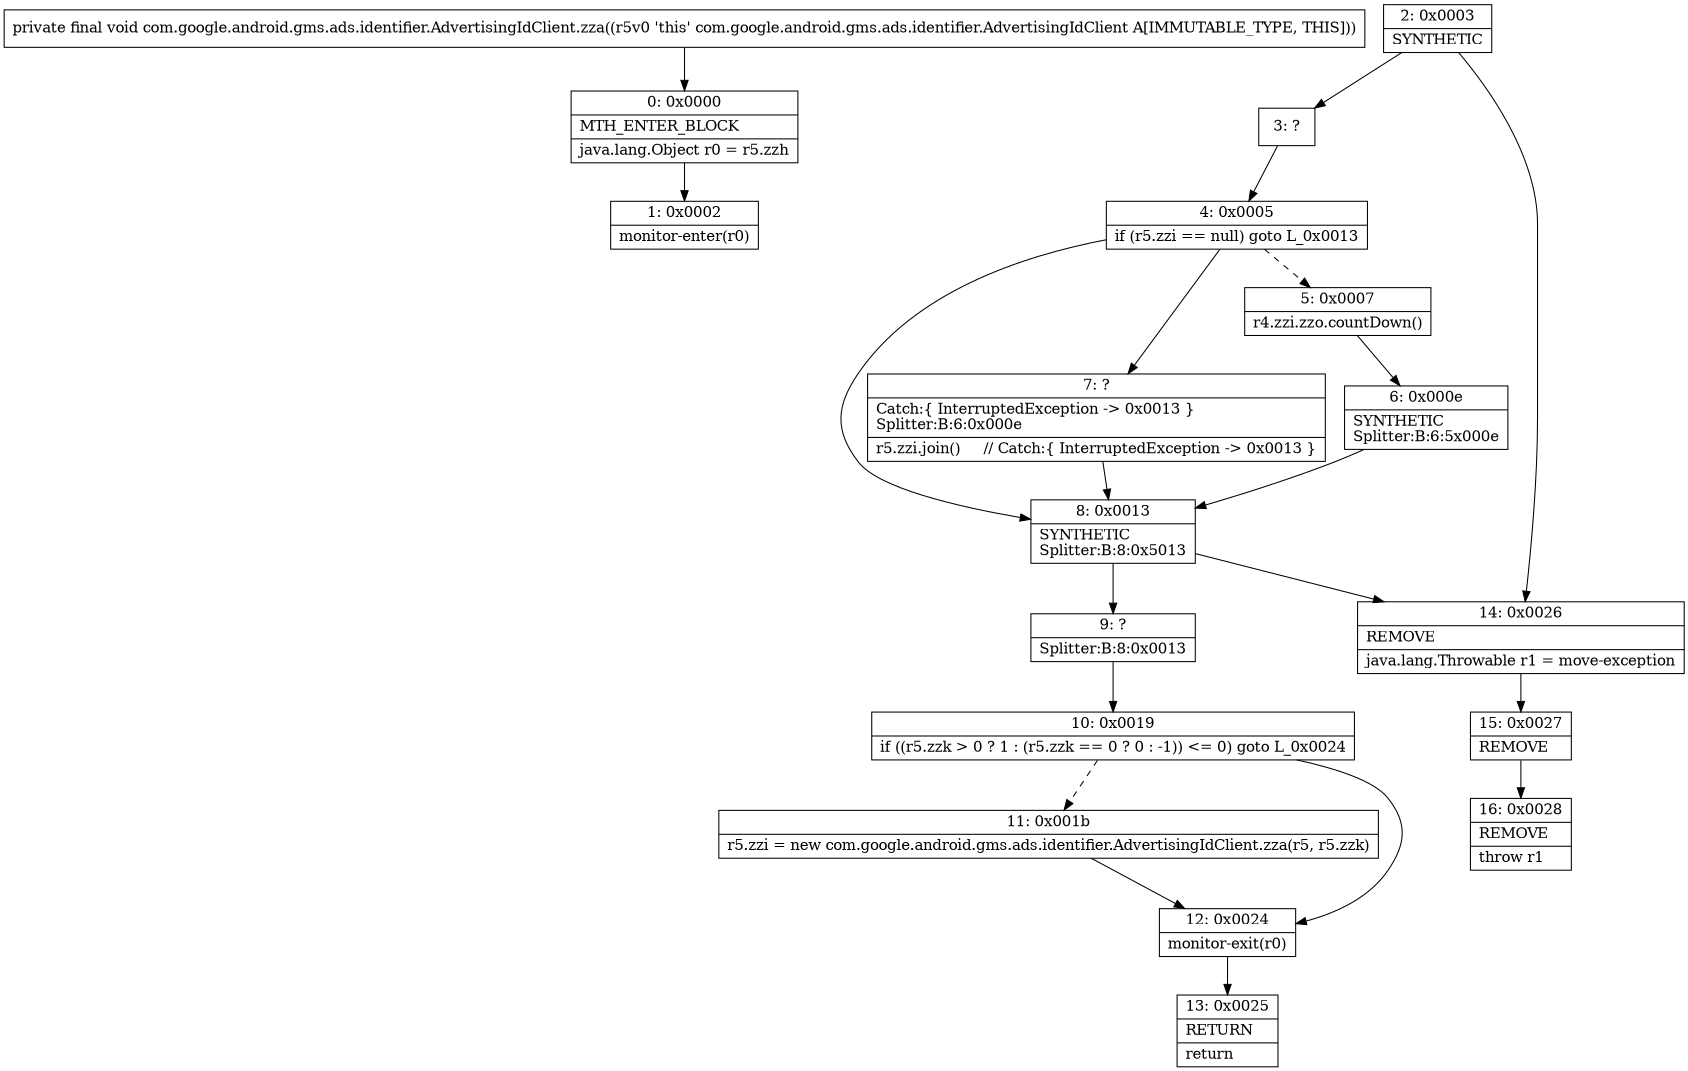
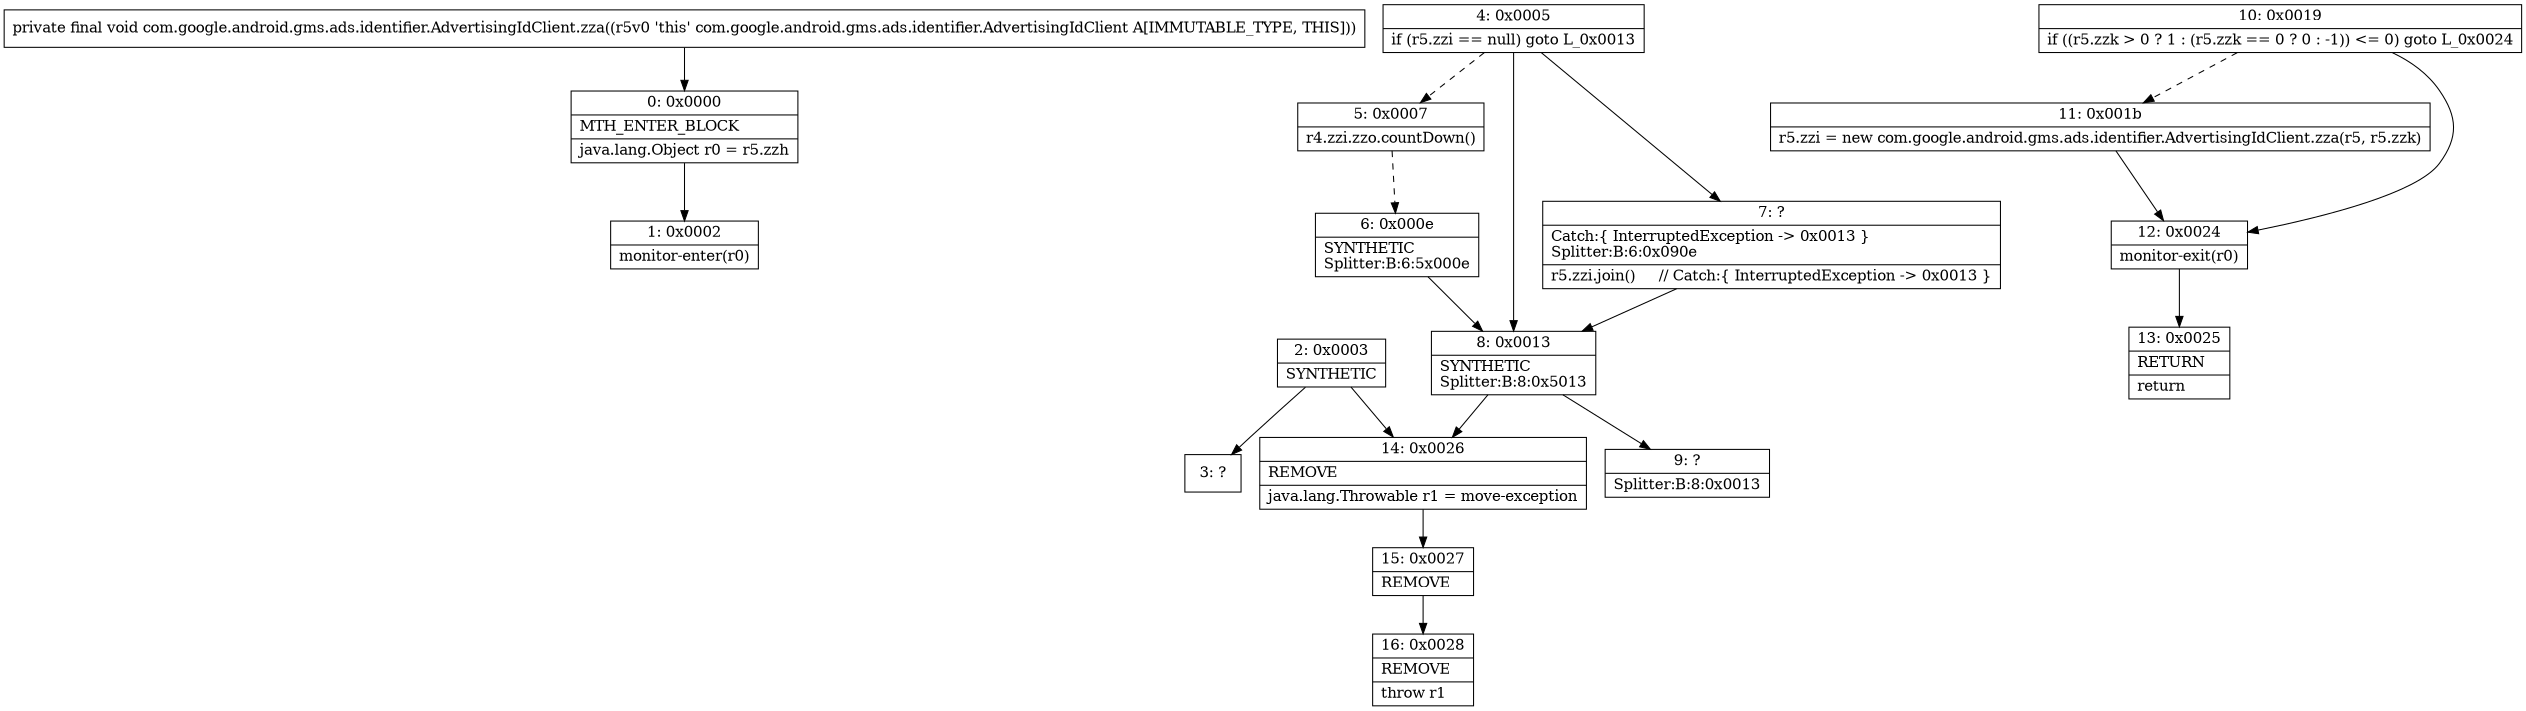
  digraph {
    node [shape=record]
    n1 [label="{0\:\ 0x0000|MTH_ENTER_BLOCK\l|java.lang.Object r0 = r5.zzh\l}"]
    n2 [label="{1\:\ 0x0002|monitor\-enter(r0)\l}"]
    n3 [label="{2\:\ 0x0003|SYNTHETIC\l}"]
    n4 [label="{3\:\ ?}"]
    n5 [label="{14\:\ 0x0026|REMOVE\l|java.lang.Throwable r1 = move\-exception\l}"]
    n6 [label="{4\:\ 0x0005|if (r5.zzi == null) goto L_0x0013\l}"]
    n7 [label="{15\:\ 0x0027|REMOVE\l}"]
    n8 [label="{5\:\ 0x0007|r4.zzi.zzo.countDown()\l}"]
    n9 [label="{8\:\ 0x0013|SYNTHETIC\lSplitter:B:8:0x5013\l}"]
-   n10 [label="{7\:\ ?|Catch:\{ InterruptedException \-\> 0x0013 \}\lSplitter:B:6:0x000e\l|r5.zzi.join()     \/\/ Catch:\{ InterruptedException \-\> 0x0013 \}\l}"]
+   n10 [label="{7\:\ ?|Catch:\{ InterruptedException \-\> 0x0013 \}\lSplitter:B:6:0x090e\l|r5.zzi.join()     \/\/ Catch:\{ InterruptedException \-\> 0x0013 \}\l}"]
    n11 [label="{6\:\ 0x000e|SYNTHETIC\lSplitter:B:6:5x000e\l}"]
    n12 [label="{9\:\ ?|Splitter:B:8:0x0013\l}"]
    n13 [label="{10\:\ 0x0019|if ((r5.zzk \> 0 ? 1 : (r5.zzk == 0 ? 0 : \-1)) \<= 0) goto L_0x0024\l}"]
    n14 [label="{11\:\ 0x001b|r5.zzi = new com.google.android.gms.ads.identifier.AdvertisingIdClient.zza(r5, r5.zzk)\l}"]
    n15 [label="{12\:\ 0x0024|monitor\-exit(r0)\l}"]
    n16 [label="{13\:\ 0x0025|RETURN\l|return\l}"]
    n17 [label="{16\:\ 0x0028|REMOVE\l|throw r1\l}"]
    n18 [label="{private final void com.google.android.gms.ads.identifier.AdvertisingIdClient.zza((r5v0 'this' com.google.android.gms.ads.identifier.AdvertisingIdClient A[IMMUTABLE_TYPE, THIS])) }"]
    n1 -> n2
    n3 -> n4
    n3 -> n5
-   n4 -> n6
    n5 -> n7
    n6 -> n8 [style=dashed]
    n6 -> n9
    n6 -> n10
    n7 -> n17
-   n8 -> n11
+   n8 -> n11 [style=dashed]
    n9 -> n5
    n9 -> n12
    n10 -> n9
    n11 -> n9
-   n12 -> n13
    n13 -> n14 [style=dashed]
    n13 -> n15
    n14 -> n15
    n15 -> n16
    n18 -> n1
  }
